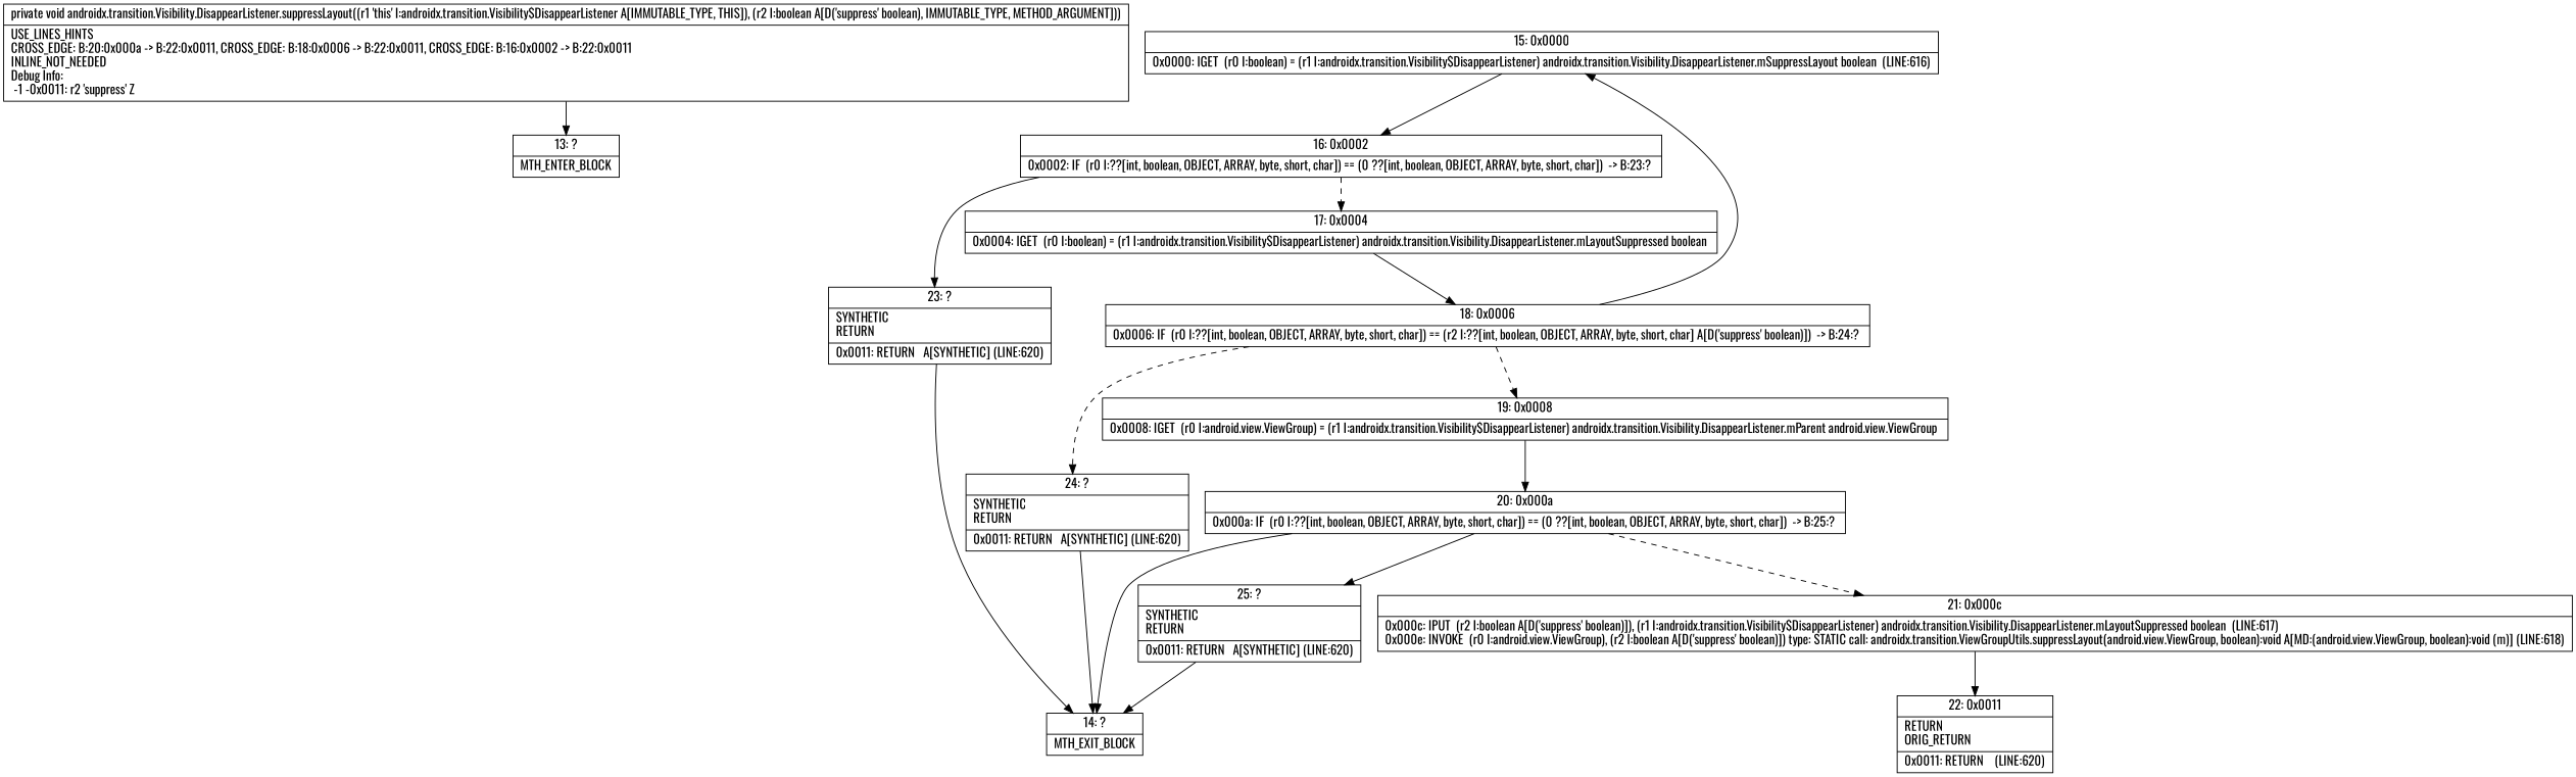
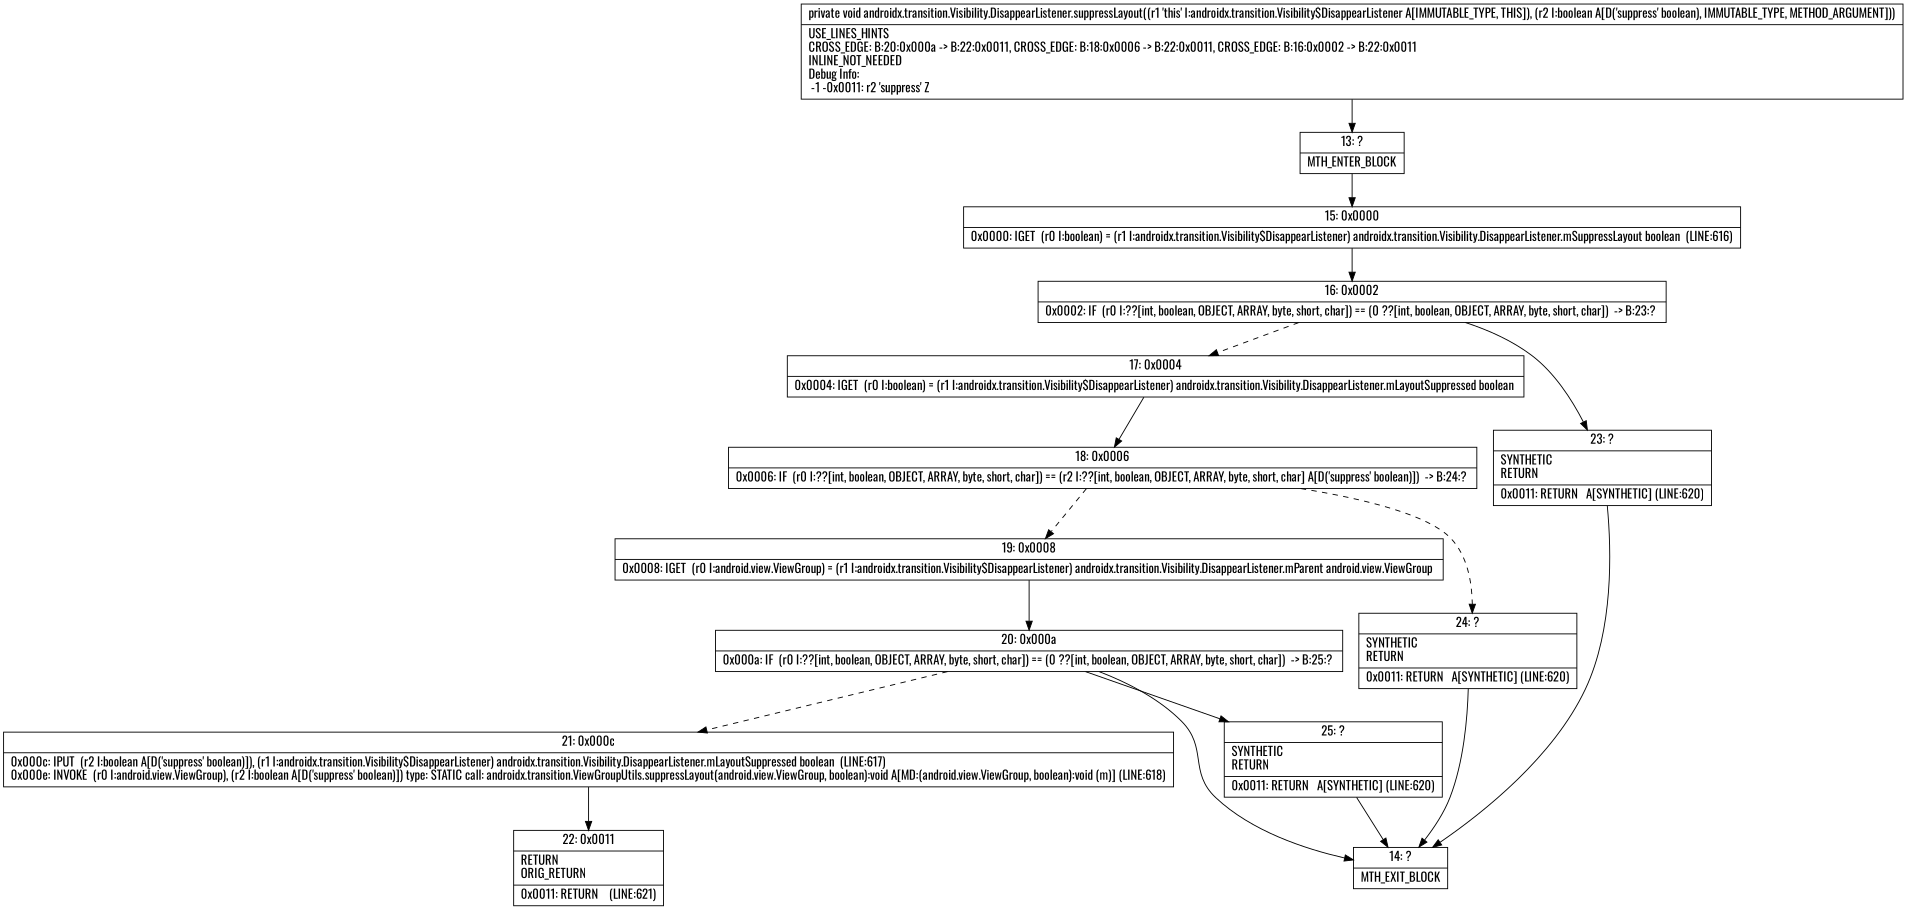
  digraph {
    fontname=Oswald
    node [fontname=Oswald shape=record]
    edge [fontname=Oswald]
    n1 [label="{13\:\ ?|MTH_ENTER_BLOCK\l}"]
    n2 [label="{15\:\ 0x0000|0x0000: IGET  (r0 I:boolean) = (r1 I:androidx.transition.Visibility$DisappearListener) androidx.transition.Visibility.DisappearListener.mSuppressLayout boolean  (LINE:616)\l}"]
    n3 [label="{16\:\ 0x0002|0x0002: IF  (r0 I:??[int, boolean, OBJECT, ARRAY, byte, short, char]) == (0 ??[int, boolean, OBJECT, ARRAY, byte, short, char])  \-\> B:23:? \l}"]
    n4 [label="{17\:\ 0x0004|0x0004: IGET  (r0 I:boolean) = (r1 I:androidx.transition.Visibility$DisappearListener) androidx.transition.Visibility.DisappearListener.mLayoutSuppressed boolean \l}"]
    n5 [label="{23\:\ ?|SYNTHETIC\lRETURN\l|0x0011: RETURN   A[SYNTHETIC] (LINE:620)\l}"]
    n6 [label="{18\:\ 0x0006|0x0006: IF  (r0 I:??[int, boolean, OBJECT, ARRAY, byte, short, char]) == (r2 I:??[int, boolean, OBJECT, ARRAY, byte, short, char] A[D('suppress' boolean)])  \-\> B:24:? \l}"]
    n7 [label="{14\:\ ?|MTH_EXIT_BLOCK\l}"]
    n8 [label="{19\:\ 0x0008|0x0008: IGET  (r0 I:android.view.ViewGroup) = (r1 I:androidx.transition.Visibility$DisappearListener) androidx.transition.Visibility.DisappearListener.mParent android.view.ViewGroup \l}"]
    n9 [label="{24\:\ ?|SYNTHETIC\lRETURN\l|0x0011: RETURN   A[SYNTHETIC] (LINE:620)\l}"]
    n10 [label="{20\:\ 0x000a|0x000a: IF  (r0 I:??[int, boolean, OBJECT, ARRAY, byte, short, char]) == (0 ??[int, boolean, OBJECT, ARRAY, byte, short, char])  \-\> B:25:? \l}"]
    n11 [label="{21\:\ 0x000c|0x000c: IPUT  (r2 I:boolean A[D('suppress' boolean)]), (r1 I:androidx.transition.Visibility$DisappearListener) androidx.transition.Visibility.DisappearListener.mLayoutSuppressed boolean  (LINE:617)\l0x000e: INVOKE  (r0 I:android.view.ViewGroup), (r2 I:boolean A[D('suppress' boolean)]) type: STATIC call: androidx.transition.ViewGroupUtils.suppressLayout(android.view.ViewGroup, boolean):void A[MD:(android.view.ViewGroup, boolean):void (m)] (LINE:618)\l}"]
    n12 [label="{25\:\ ?|SYNTHETIC\lRETURN\l|0x0011: RETURN   A[SYNTHETIC] (LINE:620)\l}"]
-   n13 [label="{22\:\ 0x0011|RETURN\lORIG_RETURN\l|0x0011: RETURN    (LINE:620)\l}"]
+   n13 [label="{22\:\ 0x0011|RETURN\lORIG_RETURN\l|0x0011: RETURN    (LINE:621)\l}"]
    n14 [label="{private void androidx.transition.Visibility.DisappearListener.suppressLayout((r1 'this' I:androidx.transition.Visibility$DisappearListener A[IMMUTABLE_TYPE, THIS]), (r2 I:boolean A[D('suppress' boolean), IMMUTABLE_TYPE, METHOD_ARGUMENT]))  | USE_LINES_HINTS\lCROSS_EDGE: B:20:0x000a \-\> B:22:0x0011, CROSS_EDGE: B:18:0x0006 \-\> B:22:0x0011, CROSS_EDGE: B:16:0x0002 \-\> B:22:0x0011\lINLINE_NOT_NEEDED\lDebug Info:\l  \-1 \-0x0011: r2 'suppress' Z\l}"]
-   n6 -> n2
+   n1 -> n2
    n2 -> n3
    n3 -> n4 [style=dashed]
    n3 -> n5
    n4 -> n6
    n5 -> n7
    n6 -> n8 [style=dashed]
    n6 -> n9 [style=dashed]
    n8 -> n10
    n9 -> n7
    n10 -> n7
    n10 -> n11 [style=dashed]
    n10 -> n12
    n11 -> n13
    n12 -> n7
    n14 -> n1
  }
